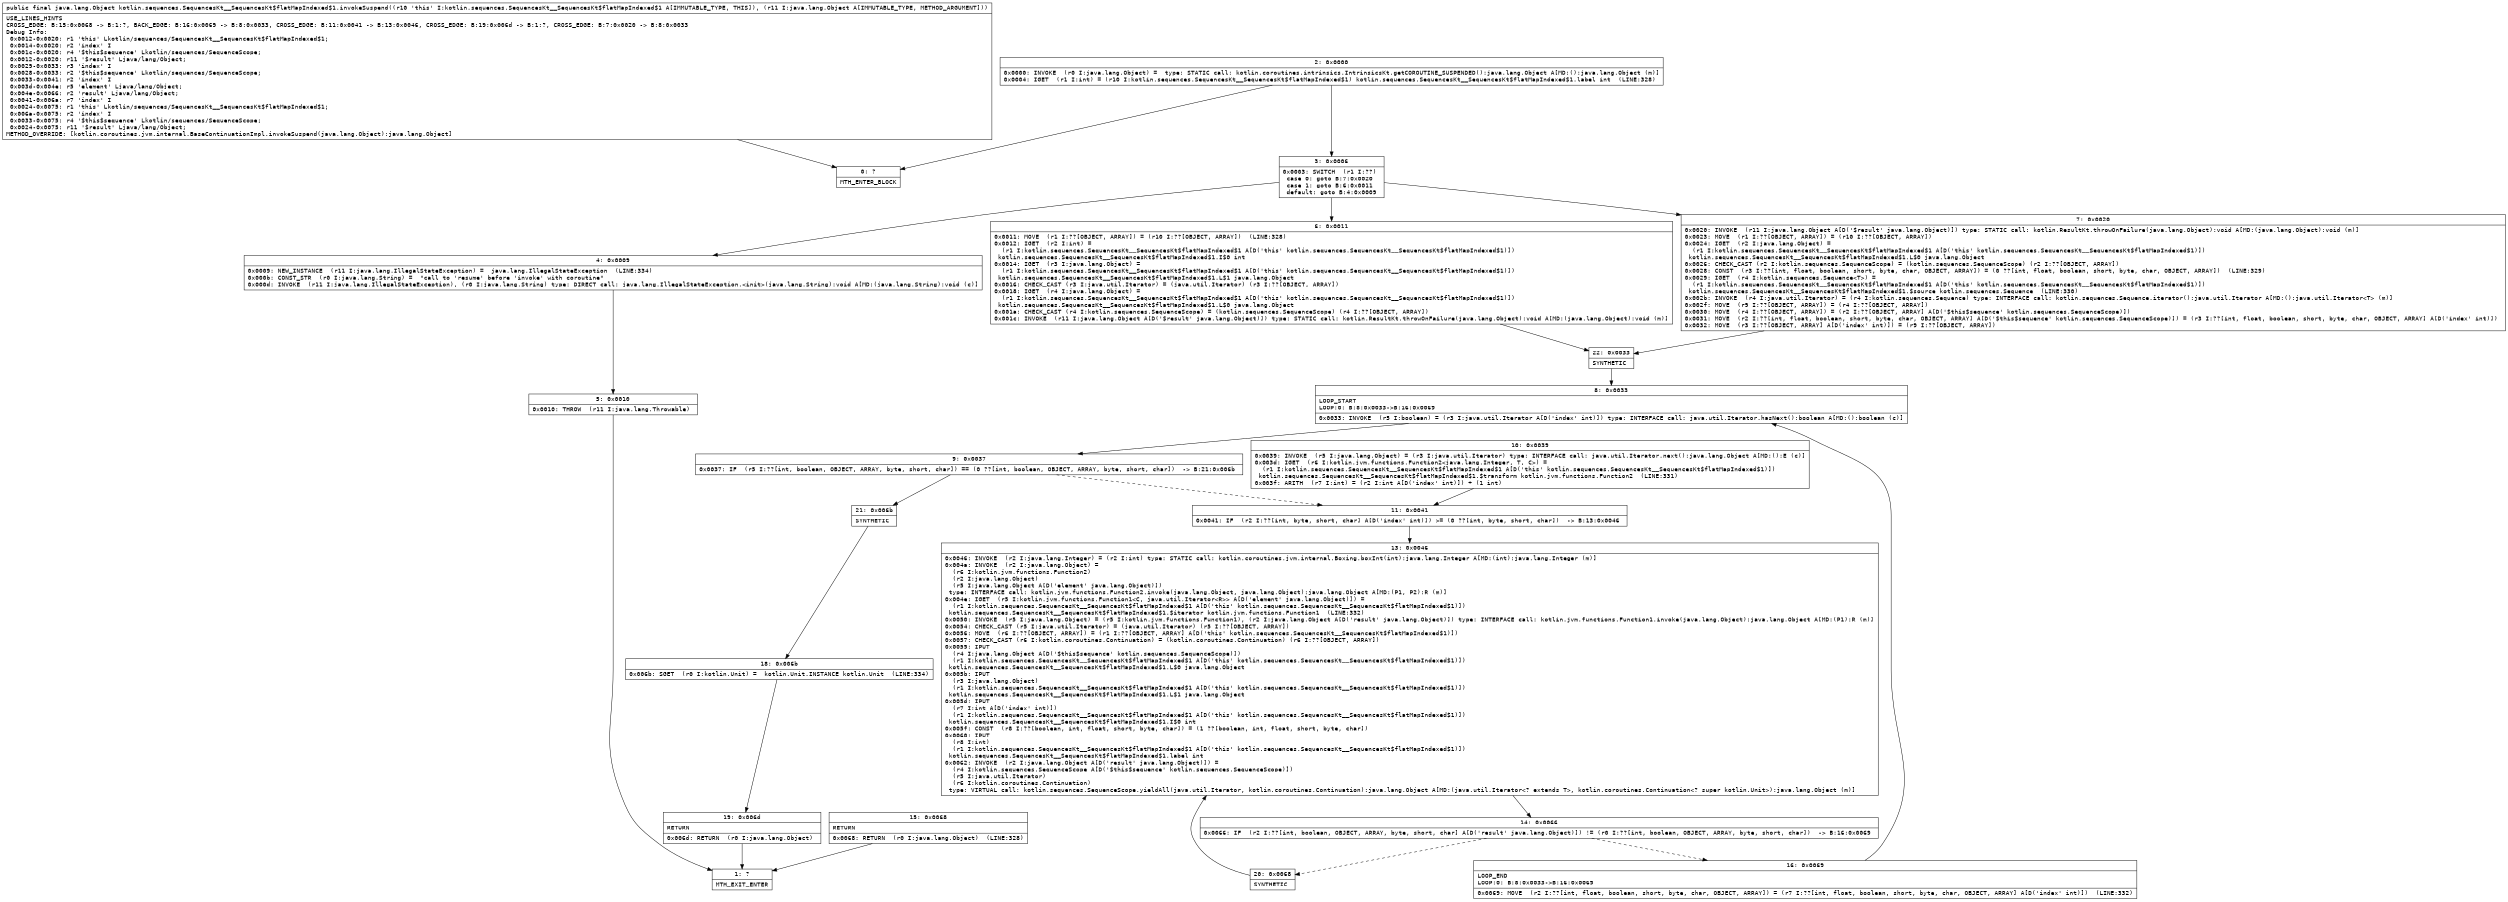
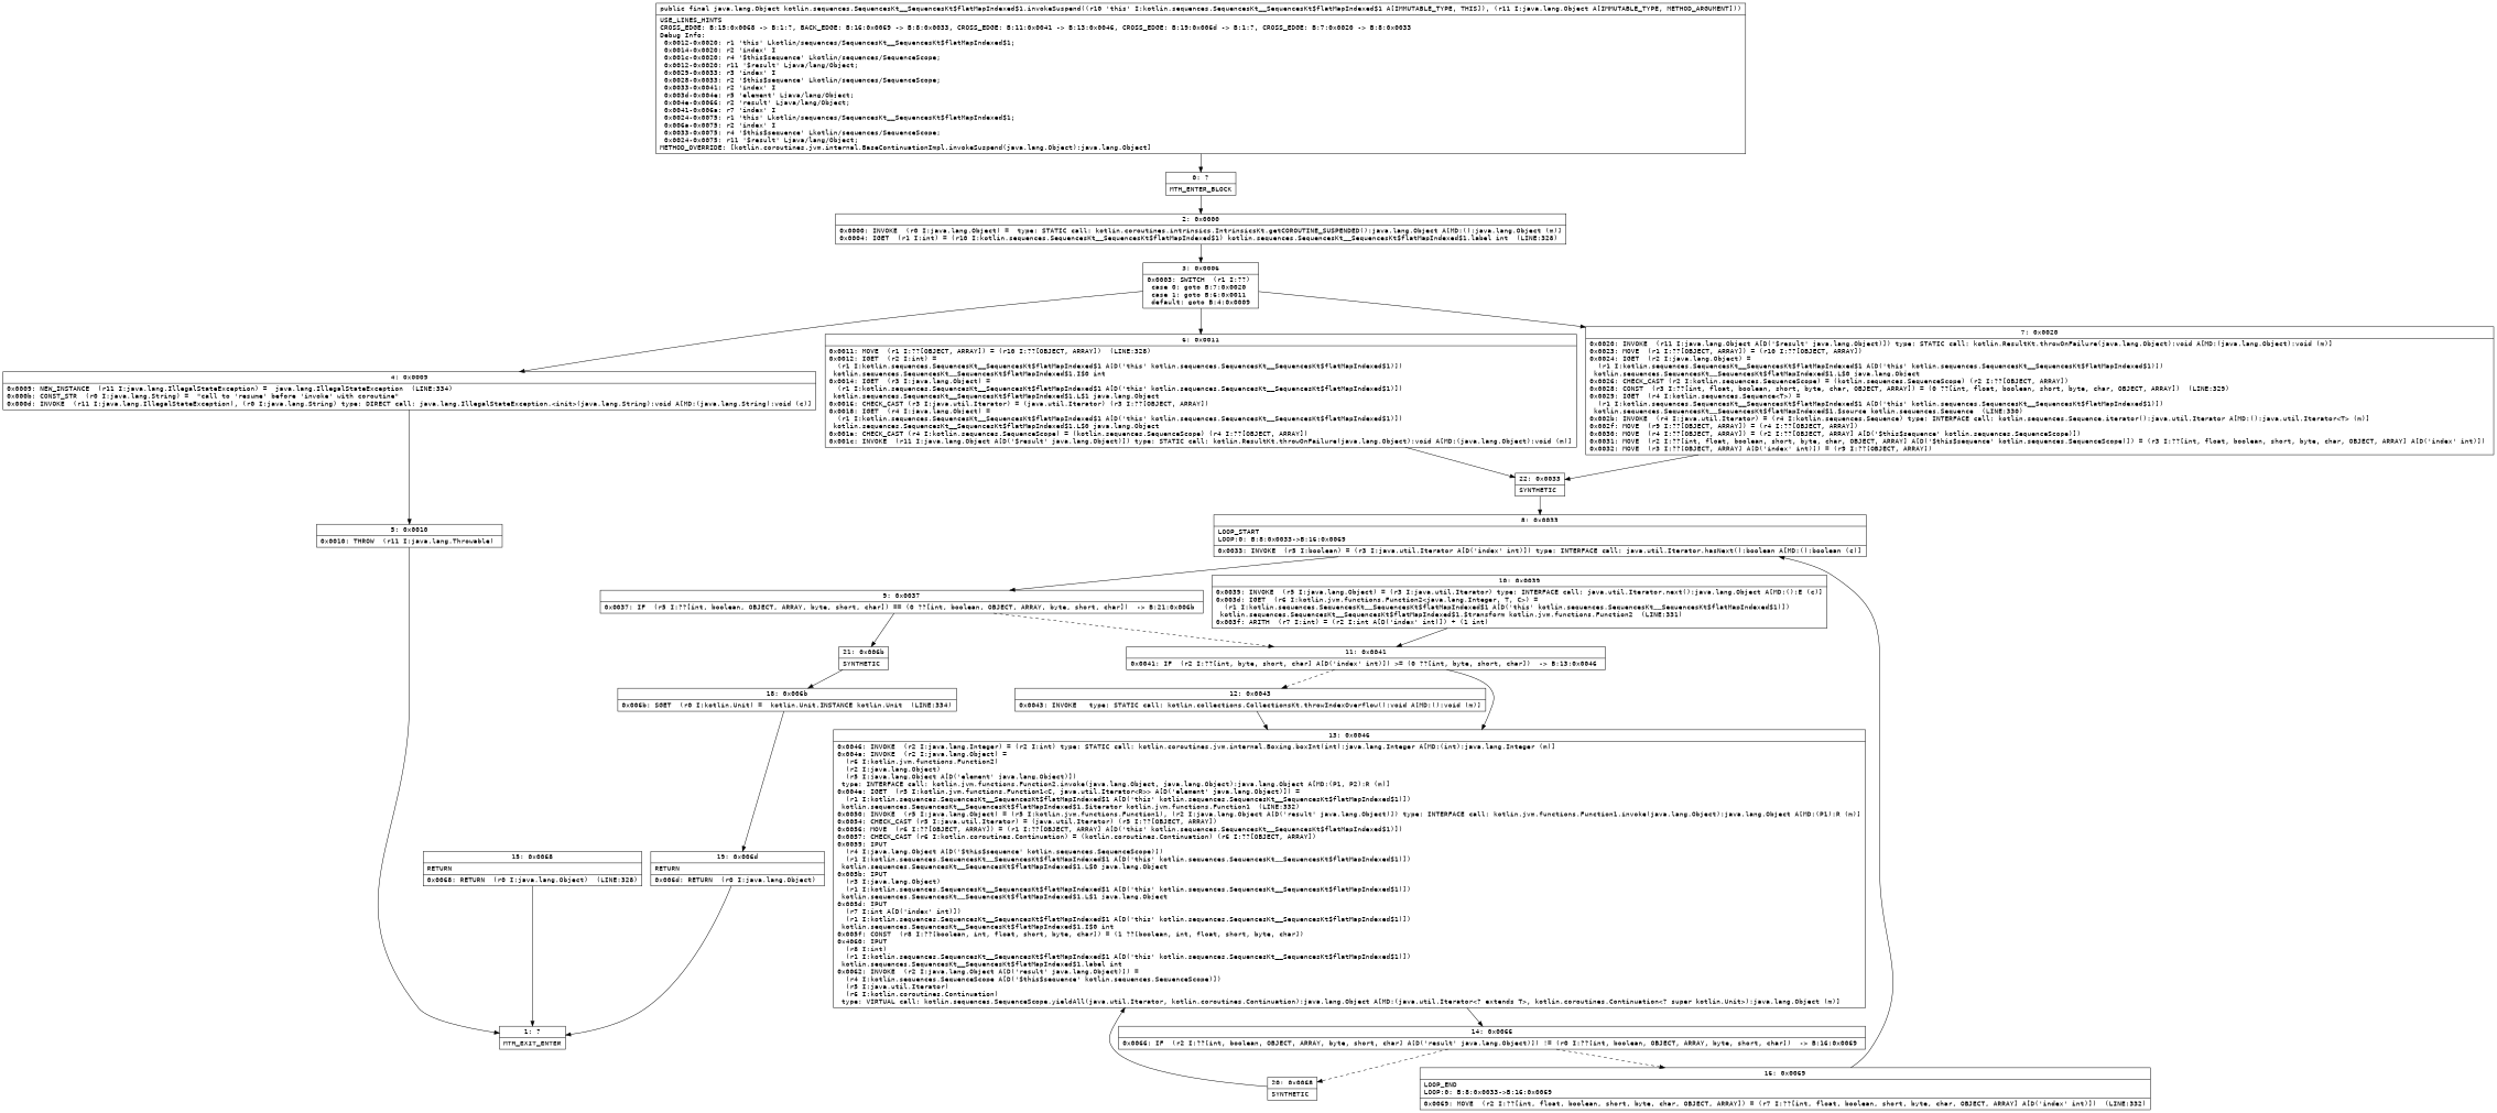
  digraph {
    fontname="DejaVu Sans Mono"
    node [fontname="DejaVu Sans Mono" shape=record]
    edge [fontname="DejaVu Sans Mono"]
    n1 [label="{0\:\ ?|MTH_ENTER_BLOCK\l}"]
    n2 [label="{2\:\ 0x0000|0x0000: INVOKE  (r0 I:java.lang.Object) =  type: STATIC call: kotlin.coroutines.intrinsics.IntrinsicsKt.getCOROUTINE_SUSPENDED():java.lang.Object A[MD:():java.lang.Object (m)]\l0x0004: IGET  (r1 I:int) = (r10 I:kotlin.sequences.SequencesKt__SequencesKt$flatMapIndexed$1) kotlin.sequences.SequencesKt__SequencesKt$flatMapIndexed$1.label int  (LINE:328)\l}"]
    n3 [label="{3\:\ 0x0006|0x0003: SWITCH  (r1 I:??)\l case 0: goto B:7:0x0020\l case 1: goto B:6:0x0011\l default: goto B:4:0x0009 \l}"]
    n4 [label="{4\:\ 0x0009|0x0009: NEW_INSTANCE  (r11 I:java.lang.IllegalStateException) =  java.lang.IllegalStateException  (LINE:334)\l0x000b: CONST_STR  (r0 I:java.lang.String) =  \"call to 'resume' before 'invoke' with coroutine\" \l0x000d: INVOKE  (r11 I:java.lang.IllegalStateException), (r0 I:java.lang.String) type: DIRECT call: java.lang.IllegalStateException.\<init\>(java.lang.String):void A[MD:(java.lang.String):void (c)]\l}"]
    n5 [label="{6\:\ 0x0011|0x0011: MOVE  (r1 I:??[OBJECT, ARRAY]) = (r10 I:??[OBJECT, ARRAY])  (LINE:328)\l0x0012: IGET  (r2 I:int) = \l  (r1 I:kotlin.sequences.SequencesKt__SequencesKt$flatMapIndexed$1 A[D('this' kotlin.sequences.SequencesKt__SequencesKt$flatMapIndexed$1)])\l kotlin.sequences.SequencesKt__SequencesKt$flatMapIndexed$1.I$0 int \l0x0014: IGET  (r3 I:java.lang.Object) = \l  (r1 I:kotlin.sequences.SequencesKt__SequencesKt$flatMapIndexed$1 A[D('this' kotlin.sequences.SequencesKt__SequencesKt$flatMapIndexed$1)])\l kotlin.sequences.SequencesKt__SequencesKt$flatMapIndexed$1.L$1 java.lang.Object \l0x0016: CHECK_CAST (r3 I:java.util.Iterator) = (java.util.Iterator) (r3 I:??[OBJECT, ARRAY]) \l0x0018: IGET  (r4 I:java.lang.Object) = \l  (r1 I:kotlin.sequences.SequencesKt__SequencesKt$flatMapIndexed$1 A[D('this' kotlin.sequences.SequencesKt__SequencesKt$flatMapIndexed$1)])\l kotlin.sequences.SequencesKt__SequencesKt$flatMapIndexed$1.L$0 java.lang.Object \l0x001a: CHECK_CAST (r4 I:kotlin.sequences.SequenceScope) = (kotlin.sequences.SequenceScope) (r4 I:??[OBJECT, ARRAY]) \l0x001c: INVOKE  (r11 I:java.lang.Object A[D('$result' java.lang.Object)]) type: STATIC call: kotlin.ResultKt.throwOnFailure(java.lang.Object):void A[MD:(java.lang.Object):void (m)]\l}"]
    n6 [label="{7\:\ 0x0020|0x0020: INVOKE  (r11 I:java.lang.Object A[D('$result' java.lang.Object)]) type: STATIC call: kotlin.ResultKt.throwOnFailure(java.lang.Object):void A[MD:(java.lang.Object):void (m)]\l0x0023: MOVE  (r1 I:??[OBJECT, ARRAY]) = (r10 I:??[OBJECT, ARRAY]) \l0x0024: IGET  (r2 I:java.lang.Object) = \l  (r1 I:kotlin.sequences.SequencesKt__SequencesKt$flatMapIndexed$1 A[D('this' kotlin.sequences.SequencesKt__SequencesKt$flatMapIndexed$1)])\l kotlin.sequences.SequencesKt__SequencesKt$flatMapIndexed$1.L$0 java.lang.Object \l0x0026: CHECK_CAST (r2 I:kotlin.sequences.SequenceScope) = (kotlin.sequences.SequenceScope) (r2 I:??[OBJECT, ARRAY]) \l0x0028: CONST  (r3 I:??[int, float, boolean, short, byte, char, OBJECT, ARRAY]) = (0 ??[int, float, boolean, short, byte, char, OBJECT, ARRAY])  (LINE:329)\l0x0029: IGET  (r4 I:kotlin.sequences.Sequence\<T\>) = \l  (r1 I:kotlin.sequences.SequencesKt__SequencesKt$flatMapIndexed$1 A[D('this' kotlin.sequences.SequencesKt__SequencesKt$flatMapIndexed$1)])\l kotlin.sequences.SequencesKt__SequencesKt$flatMapIndexed$1.$source kotlin.sequences.Sequence  (LINE:330)\l0x002b: INVOKE  (r4 I:java.util.Iterator) = (r4 I:kotlin.sequences.Sequence) type: INTERFACE call: kotlin.sequences.Sequence.iterator():java.util.Iterator A[MD:():java.util.Iterator\<T\> (m)]\l0x002f: MOVE  (r9 I:??[OBJECT, ARRAY]) = (r4 I:??[OBJECT, ARRAY]) \l0x0030: MOVE  (r4 I:??[OBJECT, ARRAY]) = (r2 I:??[OBJECT, ARRAY] A[D('$this$sequence' kotlin.sequences.SequenceScope)]) \l0x0031: MOVE  (r2 I:??[int, float, boolean, short, byte, char, OBJECT, ARRAY] A[D('$this$sequence' kotlin.sequences.SequenceScope)]) = (r3 I:??[int, float, boolean, short, byte, char, OBJECT, ARRAY] A[D('index' int)]) \l0x0032: MOVE  (r3 I:??[OBJECT, ARRAY] A[D('index' int)]) = (r9 I:??[OBJECT, ARRAY]) \l}"]
    n7 [label="{5\:\ 0x0010|0x0010: THROW  (r11 I:java.lang.Throwable) \l}"]
    n8 [label="{22\:\ 0x0033|SYNTHETIC\l}"]
    n9 [label="{1\:\ ?|MTH_EXIT_ENTER\l}"]
    n10 [label="{8\:\ 0x0033|LOOP_START\lLOOP:0: B:8:0x0033\-\>B:16:0x0069\l|0x0033: INVOKE  (r5 I:boolean) = (r3 I:java.util.Iterator A[D('index' int)]) type: INTERFACE call: java.util.Iterator.hasNext():boolean A[MD:():boolean (c)]\l}"]
    n11 [label="{9\:\ 0x0037|0x0037: IF  (r5 I:??[int, boolean, OBJECT, ARRAY, byte, short, char]) == (0 ??[int, boolean, OBJECT, ARRAY, byte, short, char])  \-\> B:21:0x006b \l}"]
    n12 [label="{21\:\ 0x006b|SYNTHETIC\l}"]
    n13 [label="{11\:\ 0x0041|0x0041: IF  (r2 I:??[int, byte, short, char] A[D('index' int)]) \>= (0 ??[int, byte, short, char])  \-\> B:13:0x0046 \l}"]
    n14 [label="{10\:\ 0x0039|0x0039: INVOKE  (r5 I:java.lang.Object) = (r3 I:java.util.Iterator) type: INTERFACE call: java.util.Iterator.next():java.lang.Object A[MD:():E (c)]\l0x003d: IGET  (r6 I:kotlin.jvm.functions.Function2\<java.lang.Integer, T, C\>) = \l  (r1 I:kotlin.sequences.SequencesKt__SequencesKt$flatMapIndexed$1 A[D('this' kotlin.sequences.SequencesKt__SequencesKt$flatMapIndexed$1)])\l kotlin.sequences.SequencesKt__SequencesKt$flatMapIndexed$1.$transform kotlin.jvm.functions.Function2  (LINE:331)\l0x003f: ARITH  (r7 I:int) = (r2 I:int A[D('index' int)]) + (1 int) \l}"]
    n15 [label="{18\:\ 0x006b|0x006b: SGET  (r0 I:kotlin.Unit) =  kotlin.Unit.INSTANCE kotlin.Unit  (LINE:334)\l}"]
-   n17 [label="{13\:\ 0x0046|0x0046: INVOKE  (r2 I:java.lang.Integer) = (r2 I:int) type: STATIC call: kotlin.coroutines.jvm.internal.Boxing.boxInt(int):java.lang.Integer A[MD:(int):java.lang.Integer (m)]\l0x004a: INVOKE  (r2 I:java.lang.Object) = \l  (r6 I:kotlin.jvm.functions.Function2)\l  (r2 I:java.lang.Object)\l  (r5 I:java.lang.Object A[D('element' java.lang.Object)])\l type: INTERFACE call: kotlin.jvm.functions.Function2.invoke(java.lang.Object, java.lang.Object):java.lang.Object A[MD:(P1, P2):R (m)]\l0x004e: IGET  (r5 I:kotlin.jvm.functions.Function1\<C, java.util.Iterator\<R\>\> A[D('element' java.lang.Object)]) = \l  (r1 I:kotlin.sequences.SequencesKt__SequencesKt$flatMapIndexed$1 A[D('this' kotlin.sequences.SequencesKt__SequencesKt$flatMapIndexed$1)])\l kotlin.sequences.SequencesKt__SequencesKt$flatMapIndexed$1.$iterator kotlin.jvm.functions.Function1  (LINE:332)\l0x0050: INVOKE  (r5 I:java.lang.Object) = (r5 I:kotlin.jvm.functions.Function1), (r2 I:java.lang.Object A[D('result' java.lang.Object)]) type: INTERFACE call: kotlin.jvm.functions.Function1.invoke(java.lang.Object):java.lang.Object A[MD:(P1):R (m)]\l0x0054: CHECK_CAST (r5 I:java.util.Iterator) = (java.util.Iterator) (r5 I:??[OBJECT, ARRAY]) \l0x0056: MOVE  (r6 I:??[OBJECT, ARRAY]) = (r1 I:??[OBJECT, ARRAY] A[D('this' kotlin.sequences.SequencesKt__SequencesKt$flatMapIndexed$1)]) \l0x0057: CHECK_CAST (r6 I:kotlin.coroutines.Continuation) = (kotlin.coroutines.Continuation) (r6 I:??[OBJECT, ARRAY]) \l0x0059: IPUT  \l  (r4 I:java.lang.Object A[D('$this$sequence' kotlin.sequences.SequenceScope)])\l  (r1 I:kotlin.sequences.SequencesKt__SequencesKt$flatMapIndexed$1 A[D('this' kotlin.sequences.SequencesKt__SequencesKt$flatMapIndexed$1)])\l kotlin.sequences.SequencesKt__SequencesKt$flatMapIndexed$1.L$0 java.lang.Object \l0x005b: IPUT  \l  (r3 I:java.lang.Object)\l  (r1 I:kotlin.sequences.SequencesKt__SequencesKt$flatMapIndexed$1 A[D('this' kotlin.sequences.SequencesKt__SequencesKt$flatMapIndexed$1)])\l kotlin.sequences.SequencesKt__SequencesKt$flatMapIndexed$1.L$1 java.lang.Object \l0x005d: IPUT  \l  (r7 I:int A[D('index' int)])\l  (r1 I:kotlin.sequences.SequencesKt__SequencesKt$flatMapIndexed$1 A[D('this' kotlin.sequences.SequencesKt__SequencesKt$flatMapIndexed$1)])\l kotlin.sequences.SequencesKt__SequencesKt$flatMapIndexed$1.I$0 int \l0x005f: CONST  (r8 I:??[boolean, int, float, short, byte, char]) = (1 ??[boolean, int, float, short, byte, char]) \l0x0060: IPUT  \l  (r8 I:int)\l  (r1 I:kotlin.sequences.SequencesKt__SequencesKt$flatMapIndexed$1 A[D('this' kotlin.sequences.SequencesKt__SequencesKt$flatMapIndexed$1)])\l kotlin.sequences.SequencesKt__SequencesKt$flatMapIndexed$1.label int \l0x0062: INVOKE  (r2 I:java.lang.Object A[D('result' java.lang.Object)]) = \l  (r4 I:kotlin.sequences.SequenceScope A[D('$this$sequence' kotlin.sequences.SequenceScope)])\l  (r5 I:java.util.Iterator)\l  (r6 I:kotlin.coroutines.Continuation)\l type: VIRTUAL call: kotlin.sequences.SequenceScope.yieldAll(java.util.Iterator, kotlin.coroutines.Continuation):java.lang.Object A[MD:(java.util.Iterator\<? extends T\>, kotlin.coroutines.Continuation\<? super kotlin.Unit\>):java.lang.Object (m)]\l}"]
+   n16 [label="{12\:\ 0x0043|0x0043: INVOKE   type: STATIC call: kotlin.collections.CollectionsKt.throwIndexOverflow():void A[MD:():void (m)]\l}"]
+   n17 [label="{13\:\ 0x0046|0x0046: INVOKE  (r2 I:java.lang.Integer) = (r2 I:int) type: STATIC call: kotlin.coroutines.jvm.internal.Boxing.boxInt(int):java.lang.Integer A[MD:(int):java.lang.Integer (m)]\l0x004a: INVOKE  (r2 I:java.lang.Object) = \l  (r6 I:kotlin.jvm.functions.Function2)\l  (r2 I:java.lang.Object)\l  (r5 I:java.lang.Object A[D('element' java.lang.Object)])\l type: INTERFACE call: kotlin.jvm.functions.Function2.invoke(java.lang.Object, java.lang.Object):java.lang.Object A[MD:(P1, P2):R (m)]\l0x004e: IGET  (r5 I:kotlin.jvm.functions.Function1\<C, java.util.Iterator\<R\>\> A[D('element' java.lang.Object)]) = \l  (r1 I:kotlin.sequences.SequencesKt__SequencesKt$flatMapIndexed$1 A[D('this' kotlin.sequences.SequencesKt__SequencesKt$flatMapIndexed$1)])\l kotlin.sequences.SequencesKt__SequencesKt$flatMapIndexed$1.$iterator kotlin.jvm.functions.Function1  (LINE:332)\l0x0050: INVOKE  (r5 I:java.lang.Object) = (r5 I:kotlin.jvm.functions.Function1), (r2 I:java.lang.Object A[D('result' java.lang.Object)]) type: INTERFACE call: kotlin.jvm.functions.Function1.invoke(java.lang.Object):java.lang.Object A[MD:(P1):R (m)]\l0x0054: CHECK_CAST (r5 I:java.util.Iterator) = (java.util.Iterator) (r5 I:??[OBJECT, ARRAY]) \l0x0056: MOVE  (r6 I:??[OBJECT, ARRAY]) = (r1 I:??[OBJECT, ARRAY] A[D('this' kotlin.sequences.SequencesKt__SequencesKt$flatMapIndexed$1)]) \l0x0057: CHECK_CAST (r6 I:kotlin.coroutines.Continuation) = (kotlin.coroutines.Continuation) (r6 I:??[OBJECT, ARRAY]) \l0x0059: IPUT  \l  (r4 I:java.lang.Object A[D('$this$sequence' kotlin.sequences.SequenceScope)])\l  (r1 I:kotlin.sequences.SequencesKt__SequencesKt$flatMapIndexed$1 A[D('this' kotlin.sequences.SequencesKt__SequencesKt$flatMapIndexed$1)])\l kotlin.sequences.SequencesKt__SequencesKt$flatMapIndexed$1.L$0 java.lang.Object \l0x005b: IPUT  \l  (r3 I:java.lang.Object)\l  (r1 I:kotlin.sequences.SequencesKt__SequencesKt$flatMapIndexed$1 A[D('this' kotlin.sequences.SequencesKt__SequencesKt$flatMapIndexed$1)])\l kotlin.sequences.SequencesKt__SequencesKt$flatMapIndexed$1.L$1 java.lang.Object \l0x005d: IPUT  \l  (r7 I:int A[D('index' int)])\l  (r1 I:kotlin.sequences.SequencesKt__SequencesKt$flatMapIndexed$1 A[D('this' kotlin.sequences.SequencesKt__SequencesKt$flatMapIndexed$1)])\l kotlin.sequences.SequencesKt__SequencesKt$flatMapIndexed$1.I$0 int \l0x005f: CONST  (r8 I:??[boolean, int, float, short, byte, char]) = (1 ??[boolean, int, float, short, byte, char]) \l0x4060: IPUT  \l  (r8 I:int)\l  (r1 I:kotlin.sequences.SequencesKt__SequencesKt$flatMapIndexed$1 A[D('this' kotlin.sequences.SequencesKt__SequencesKt$flatMapIndexed$1)])\l kotlin.sequences.SequencesKt__SequencesKt$flatMapIndexed$1.label int \l0x0062: INVOKE  (r2 I:java.lang.Object A[D('result' java.lang.Object)]) = \l  (r4 I:kotlin.sequences.SequenceScope A[D('$this$sequence' kotlin.sequences.SequenceScope)])\l  (r5 I:java.util.Iterator)\l  (r6 I:kotlin.coroutines.Continuation)\l type: VIRTUAL call: kotlin.sequences.SequenceScope.yieldAll(java.util.Iterator, kotlin.coroutines.Continuation):java.lang.Object A[MD:(java.util.Iterator\<? extends T\>, kotlin.coroutines.Continuation\<? super kotlin.Unit\>):java.lang.Object (m)]\l}"]
    n18 [label="{14\:\ 0x0066|0x0066: IF  (r2 I:??[int, boolean, OBJECT, ARRAY, byte, short, char] A[D('result' java.lang.Object)]) != (r0 I:??[int, boolean, OBJECT, ARRAY, byte, short, char])  \-\> B:16:0x0069 \l}"]
    n19 [label="{16\:\ 0x0069|LOOP_END\lLOOP:0: B:8:0x0033\-\>B:16:0x0069\l|0x0069: MOVE  (r2 I:??[int, float, boolean, short, byte, char, OBJECT, ARRAY]) = (r7 I:??[int, float, boolean, short, byte, char, OBJECT, ARRAY] A[D('index' int)])  (LINE:332)\l}"]
    n20 [label="{20\:\ 0x0068|SYNTHETIC\l}"]
    n21 [label="{15\:\ 0x0068|RETURN\l|0x0068: RETURN  (r0 I:java.lang.Object)  (LINE:328)\l}"]
    n22 [label="{19\:\ 0x006d|RETURN\l|0x006d: RETURN  (r0 I:java.lang.Object) \l}"]
    n23 [label="{public final java.lang.Object kotlin.sequences.SequencesKt__SequencesKt$flatMapIndexed$1.invokeSuspend((r10 'this' I:kotlin.sequences.SequencesKt__SequencesKt$flatMapIndexed$1 A[IMMUTABLE_TYPE, THIS]), (r11 I:java.lang.Object A[IMMUTABLE_TYPE, METHOD_ARGUMENT]))  | USE_LINES_HINTS\lCROSS_EDGE: B:15:0x0068 \-\> B:1:?, BACK_EDGE: B:16:0x0069 \-\> B:8:0x0033, CROSS_EDGE: B:11:0x0041 \-\> B:13:0x0046, CROSS_EDGE: B:19:0x006d \-\> B:1:?, CROSS_EDGE: B:7:0x0020 \-\> B:8:0x0033\lDebug Info:\l  0x0012\-0x0020: r1 'this' Lkotlin\/sequences\/SequencesKt__SequencesKt$flatMapIndexed$1;\l  0x0014\-0x0020: r2 'index' I\l  0x001c\-0x0020: r4 '$this$sequence' Lkotlin\/sequences\/SequenceScope;\l  0x0012\-0x0020: r11 '$result' Ljava\/lang\/Object;\l  0x0029\-0x0033: r3 'index' I\l  0x0028\-0x0033: r2 '$this$sequence' Lkotlin\/sequences\/SequenceScope;\l  0x0033\-0x0041: r2 'index' I\l  0x003d\-0x004e: r5 'element' Ljava\/lang\/Object;\l  0x004e\-0x0066: r2 'result' Ljava\/lang\/Object;\l  0x0041\-0x006a: r7 'index' I\l  0x0024\-0x0075: r1 'this' Lkotlin\/sequences\/SequencesKt__SequencesKt$flatMapIndexed$1;\l  0x006a\-0x0075: r2 'index' I\l  0x0033\-0x0075: r4 '$this$sequence' Lkotlin\/sequences\/SequenceScope;\l  0x0024\-0x0075: r11 '$result' Ljava\/lang\/Object;\lMETHOD_OVERRIDE: [kotlin.coroutines.jvm.internal.BaseContinuationImpl.invokeSuspend(java.lang.Object):java.lang.Object]\l}"]
-   n2 -> n1
+   n1 -> n2
    n2 -> n3
    n3 -> n4
    n3 -> n5
    n3 -> n6
    n4 -> n7
    n5 -> n8
    n6 -> n8
    n7 -> n9
    n8 -> n10
    n10 -> n11
    n11 -> n12
    n11 -> n13 [style=dashed]
    n12 -> n15
+   n13 -> n16 [style=dashed]
    n13 -> n17
    n14 -> n13
    n15 -> n22
+   n16 -> n17
    n17 -> n18
    n18 -> n19 [style=dashed]
    n18 -> n20 [style=dashed]
    n19 -> n10
    n20 -> n17
    n21 -> n9
    n22 -> n9
    n23 -> n1
  }
